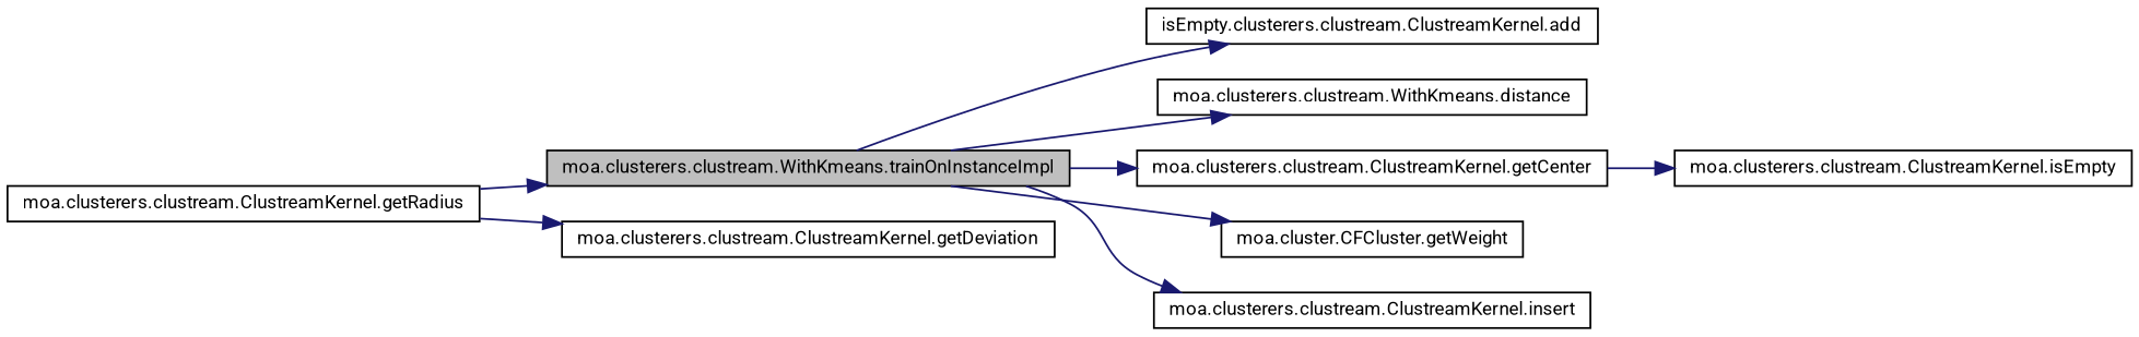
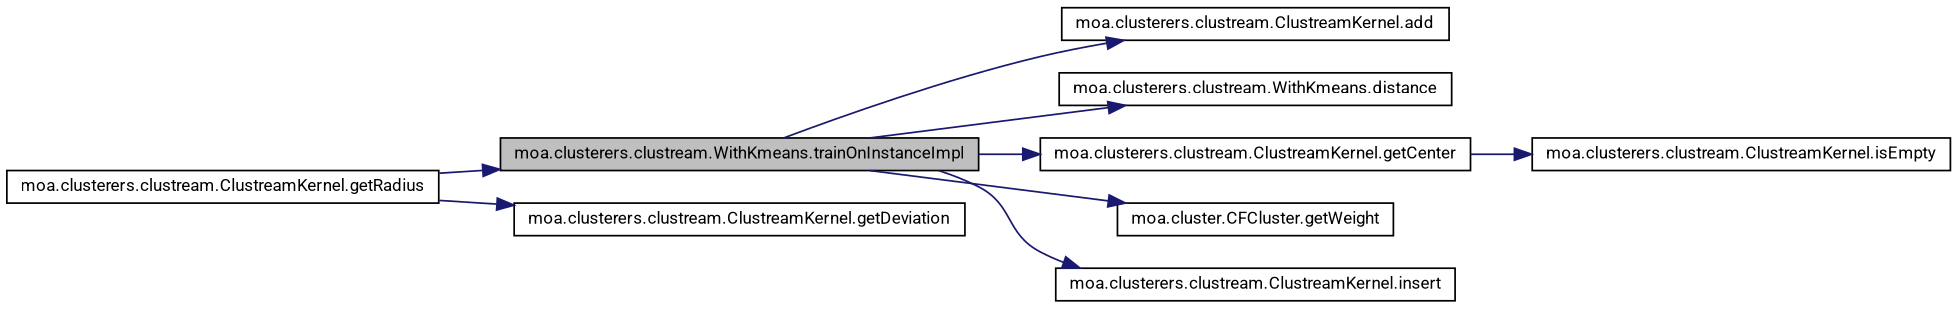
  digraph {
    fontname=Roboto
    rankdir=LR
    node [color=black fillcolor=white fontname=Roboto fontsize=10 shape=record style=filled]
    edge [color=midnightblue fontname=Roboto fontsize=10 labelfontname=Helvetica labelfontsize=10 style=solid]
    n1 [fillcolor=grey75 fontcolor=black height=0.2 label="moa.clusterers.clustream.WithKmeans.trainOnInstanceImpl" width=0.4]
-   n2 [height=0.2 label="isEmpty.clusterers.clustream.ClustreamKernel.add" width=0.4]
+   n2 [height=0.2 label="moa.clusterers.clustream.ClustreamKernel.add" width=0.4]
    n3 [height=0.2 label="moa.clusterers.clustream.WithKmeans.distance" width=0.4]
    n4 [height=0.2 label="moa.clusterers.clustream.ClustreamKernel.getCenter" width=0.4]
    n5 [height=0.2 label="moa.cluster.CFCluster.getWeight" width=0.4]
    n6 [height=0.2 label="moa.clusterers.clustream.ClustreamKernel.insert" width=0.4]
    n7 [height=0.2 label="moa.clusterers.clustream.ClustreamKernel.isEmpty" width=0.4]
    n8 [height=0.2 label="moa.clusterers.clustream.ClustreamKernel.getRadius" width=0.4]
    n9 [height=0.2 label="moa.clusterers.clustream.ClustreamKernel.getDeviation" width=0.4]
    n1 -> n2
    n1 -> n3
    n1 -> n4
    n1 -> n5
    n1 -> n6
    n4 -> n7
    n8 -> n1
    n8 -> n9
  }
